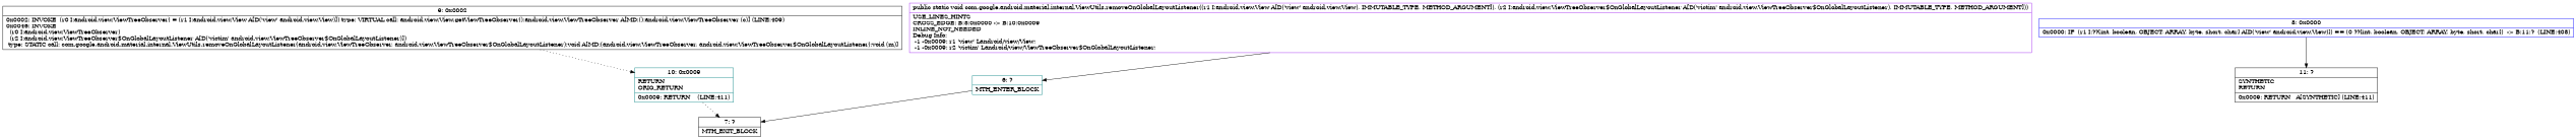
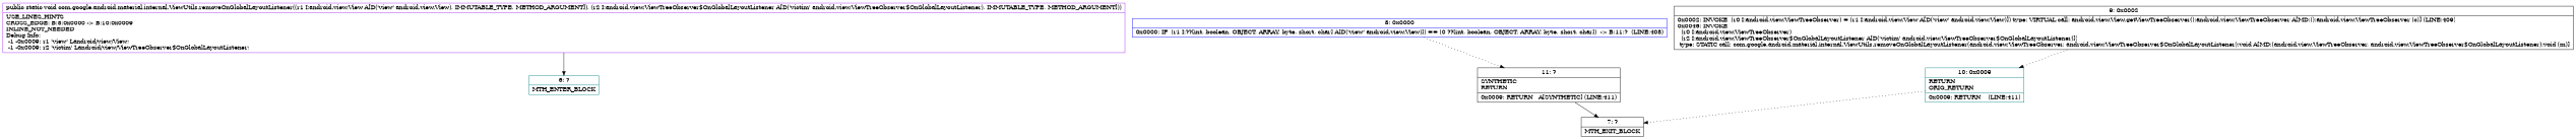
  digraph {
    node [color=black shape=record]
    edge [style=solid]
    n1 [color=teal label="{6\:\ ?|MTH_ENTER_BLOCK\l}"]
    n2 [color=blue label="{8\:\ 0x0000|0x0000: IF  (r1 I:??[int, boolean, OBJECT, ARRAY, byte, short, char] A[D('view' android.view.View)]) == (0 ??[int, boolean, OBJECT, ARRAY, byte, short, char])  \-\> B:11:?  (LINE:408)\l}"]
    n3 [label="{11\:\ ?|SYNTHETIC\lRETURN\l|0x0009: RETURN   A[SYNTHETIC] (LINE:411)\l}"]
    n4 [label="{9\:\ 0x0002|0x0002: INVOKE  (r0 I:android.view.ViewTreeObserver) = (r1 I:android.view.View A[D('view' android.view.View)]) type: VIRTUAL call: android.view.View.getViewTreeObserver():android.view.ViewTreeObserver A[MD:():android.view.ViewTreeObserver (c)] (LINE:409)\l0x0046: INVOKE  \l  (r0 I:android.view.ViewTreeObserver)\l  (r2 I:android.view.ViewTreeObserver$OnGlobalLayoutListener A[D('victim' android.view.ViewTreeObserver$OnGlobalLayoutListener)])\l type: STATIC call: com.google.android.material.internal.ViewUtils.removeOnGlobalLayoutListener(android.view.ViewTreeObserver, android.view.ViewTreeObserver$OnGlobalLayoutListener):void A[MD:(android.view.ViewTreeObserver, android.view.ViewTreeObserver$OnGlobalLayoutListener):void (m)]\l}"]
    n5 [color=teal label="{10\:\ 0x0009|RETURN\lORIG_RETURN\l|0x0009: RETURN    (LINE:411)\l}"]
    n6 [label="{7\:\ ?|MTH_EXIT_BLOCK\l}"]
    n7 [color=purple label="{public static void com.google.android.material.internal.ViewUtils.removeOnGlobalLayoutListener((r1 I:android.view.View A[D('view' android.view.View), IMMUTABLE_TYPE, METHOD_ARGUMENT]), (r2 I:android.view.ViewTreeObserver$OnGlobalLayoutListener A[D('victim' android.view.ViewTreeObserver$OnGlobalLayoutListener), IMMUTABLE_TYPE, METHOD_ARGUMENT]))  | USE_LINES_HINTS\lCROSS_EDGE: B:8:0x0000 \-\> B:10:0x0009\lINLINE_NOT_NEEDED\lDebug Info:\l  \-1 \-0x0009: r1 'view' Landroid\/view\/View;\l  \-1 \-0x0009: r2 'victim' Landroid\/view\/ViewTreeObserver$OnGlobalLayoutListener;\l}"]
-   n2 -> n3
-   n1 -> n6
+   n2 -> n3 [style=dotted]
+   n3 -> n6
    n4 -> n5 [style=dotted]
    n5 -> n6 [style=dotted]
    n7 -> n1
  }
